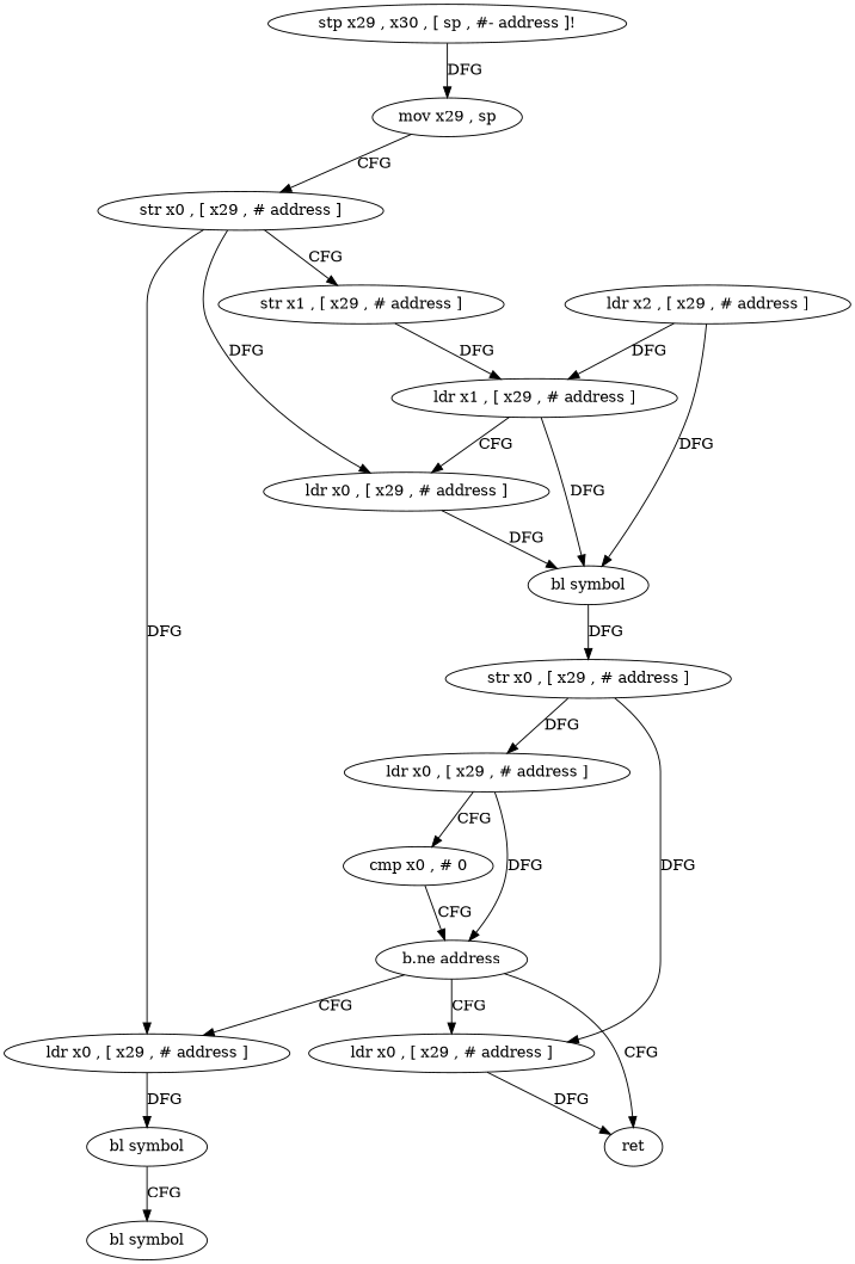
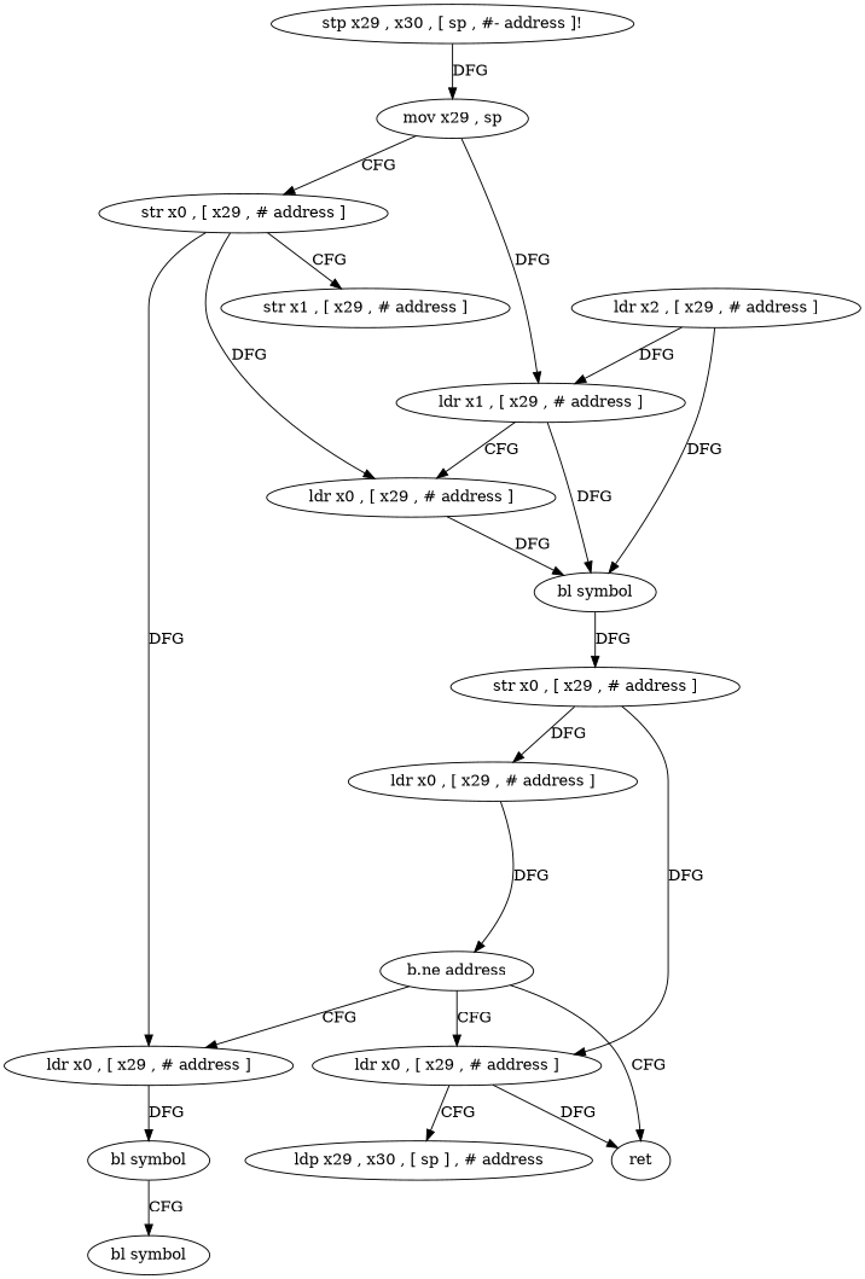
  digraph {
    n1 [label="stp x29 , x30 , [ sp , #- address ]!"]
    n2 [label="mov x29 , sp"]
    n3 [label="str x0 , [ x29 , # address ]"]
    n4 [label="str x1 , [ x29 , # address ]"]
    n5 [label="ldr x0 , [ x29 , # address ]"]
    n6 [label="ldr x0 , [ x29 , # address ]"]
    n7 [label="ldr x1 , [ x29 , # address ]"]
    n8 [label="bl symbol"]
    n9 [label="bl symbol"]
    n10 [label="ldr x2 , [ x29 , # address ]"]
    n11 [label="str x0 , [ x29 , # address ]"]
    n12 [label="ldr x0 , [ x29 , # address ]"]
    n13 [label="ldr x0 , [ x29 , # address ]"]
-   n14 [label="cmp x0 , # 0"]
    n15 [label="b.ne address"]
+   n16 [label="ldp x29 , x30 , [ sp ] , # address"]
    n17 [label=ret]
    n18 [label="bl symbol"]
    n1 -> n2 [label=DFG]
    n2 -> n3 [label=CFG]
    n3 -> n4 [label=CFG]
    n3 -> n5 [label=DFG]
    n3 -> n6 [label=DFG]
-   n4 -> n7 [label=DFG]
+   n2 -> n7 [label=DFG]
    n5 -> n8 [label=DFG]
    n6 -> n9 [label=DFG]
    n7 -> n5 [label=CFG]
    n7 -> n8 [label=DFG]
    n8 -> n11 [label=DFG]
    n9 -> n18 [label=CFG]
    n10 -> n7 [label=DFG]
    n10 -> n8 [label=DFG]
    n11 -> n12 [label=DFG]
    n11 -> n13 [label=DFG]
-   n12 -> n14 [label=CFG]
    n12 -> n15 [label=DFG]
+   n13 -> n16 [label=CFG]
    n13 -> n17 [label=DFG]
-   n14 -> n15 [label=CFG]
    n15 -> n6 [label=CFG]
    n15 -> n13 [label=CFG]
    n15 -> n17 [label=CFG]
  }
